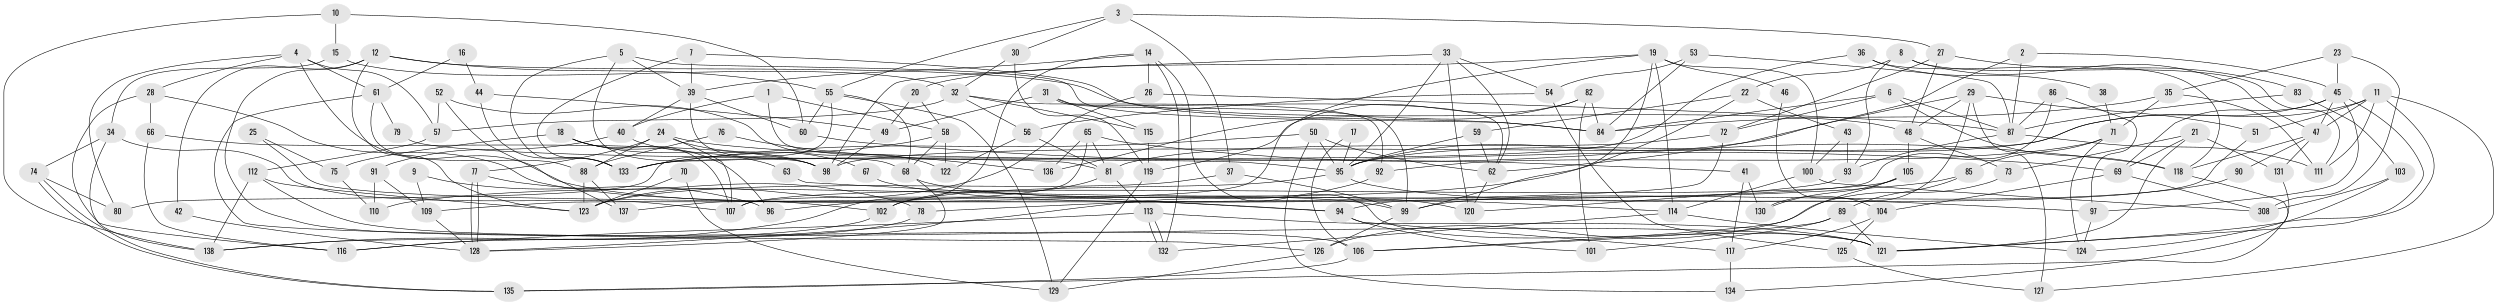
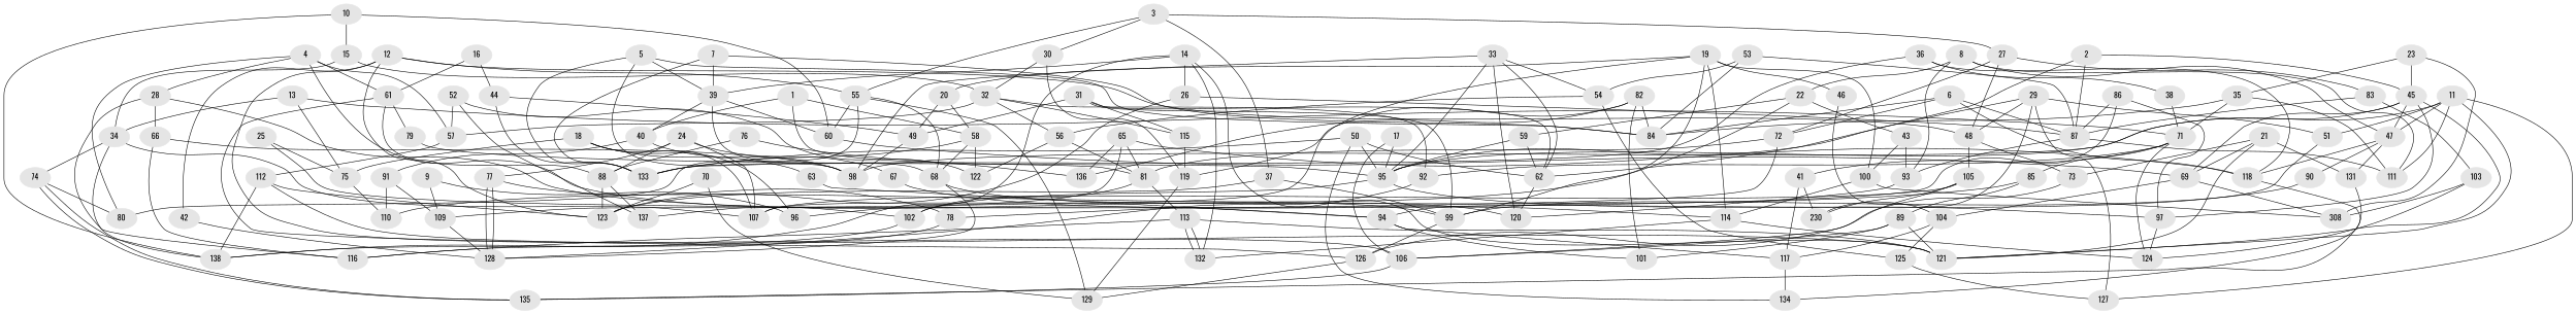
  graph {
    fontname=Oswald
    node [color=gray90 fontname=Oswald style=filled]
    edge [fontname=Oswald]
    1
    40
    58
    81
    98
    91
    133
    68
    122
    102
    113
    2
    45
    62
    87
    47
    121
    95
    69
    97
    120
    93
    111
    3
    27
    30
    37
    55
    72
    48
    83
    32
    119
    99
    123
    80
    60
    129
    4
    28
    57
    61
    66
    94
    116
    112
    88
    79
    126
    5
    39
    84
    6
    118
    78
    134
    7
    8
    22
    43
    59
    110
    131
    90
    9
    96
    109
    128
    10
    15
    138
    34
    11
    51
    127
    12
    42
    106
    73
    105
    135
+   13
    71
    75
    107
    74
    92
    85
    124
    14
    26
    132
    115
    56
    16
    44
    49
    17
    18
    63
    19
    20
    46
    100
    114
    104
    n107 [label=308]
    21
    23
    35
    24
    41
    67
    77
-   130
+   130 [label=230]
    117
    137
    25
    103
    101
    29
    31
    33
    54
    125
    36
    38
    50
    52
    53
    65
    136
    70
    89
    76
    82
    86
    1 -- 40
    1 -- 58
    1 -- 81
    40 -- 98
    40 -- 91
    58 -- 133
    58 -- 68
    58 -- 122
    81 -- 102
    81 -- 113
    91 -- 110
    91 -- 109
    68 -- 120
    68 -- 128
    102 -- 138
    113 -- 121
    113 -- 116
    113 -- 132
    113 -- 132
    2 -- 45
    2 -- 62
    2 -- 87
    45 -- 47
    45 -- 121
    45 -- 95
    45 -- 69
    45 -- 97
    62 -- 120
    87 -- 93
    87 -- 111
    47 -- 118
    47 -- 131
    47 -- 90
    95 -- 102
    95 -- 97
    69 -- 104
    69 -- n107
    97 -- 124
    93 -- 120
    3 -- 27
    3 -- 30
    3 -- 37
    3 -- 55
    27 -- 72
    27 -- 48
    27 -- 83
    30 -- 32
    30 -- 119
    37 -- 99
    37 -- 123
    55 -- 68
    55 -- 80
    55 -- 60
    55 -- 129
    72 -- 81
    72 -- 78
    48 -- 73
    48 -- 105
    83 -- 87
    83 -- 103
    32 -- 57
    32 -- 92
    32 -- 115
    32 -- 56
    119 -- 129
    99 -- 126
    60 -- 69
    4 -- 99
    4 -- 80
    4 -- 28
    4 -- 57
    4 -- 61
    28 -- 66
    28 -- 94
    28 -- 116
    57 -- 112
    61 -- 88
    61 -- 79
    61 -- 126
    66 -- 98
    66 -- 116
    94 -- 117
    94 -- 101
    112 -- 121
    112 -- 123
    112 -- 138
    88 -- 123
    88 -- 137
    79 -- 95
    126 -- 129
    5 -- 98
    5 -- 133
    5 -- 39
    5 -- 84
    39 -- 40
    39 -- 68
    39 -- 60
    6 -- 87
    6 -- 72
    6 -- 84
    6 -- 118
    118 -- 134
    78 -- 116
    7 -- 133
    7 -- 39
    7 -- 84
    8 -- 47
    8 -- 93
    8 -- 111
    8 -- 22
    22 -- 43
    22 -- 59
    22 -- 110
    43 -- 93
    43 -- 100
    59 -- 62
    59 -- 95
    131 -- 135
    90 -- 99
    9 -- 96
    9 -- 109
    109 -- 128
    10 -- 60
    10 -- 15
    10 -- 138
    15 -- 32
    15 -- 34
    34 -- 138
    34 -- 107
    34 -- 74
    11 -- 98
    11 -- 47
    11 -- 121
    11 -- 111
    11 -- 51
    11 -- 127
    51 -- 94
    12 -- 55
    12 -- 48
    12 -- 123
    12 -- 42
    12 -- 106
    42 -- 128
    106 -- 135
    73 -- 126
    105 -- 106
    105 -- 107
    105 -- 130
+   13 -- 34
+   13 -- 71
+   13 -- 75
    71 -- 92
    71 -- 85
    71 -- 124
    75 -- 110
    74 -- 80
    74 -- 135
    74 -- 135
    92 -- 128
    85 -- 96
    85 -- 89
    14 -- 121
    14 -- 39
    14 -- 138
    14 -- 26
    14 -- 132
    26 -- 87
    26 -- 123
    115 -- 119
    56 -- 81
    56 -- 122
    16 -- 61
    16 -- 44
    44 -- 133
    44 -- 49
    49 -- 98
    17 -- 95
    17 -- 106
    18 -- 96
    18 -- 75
    18 -- 107
    18 -- 63
    63 -- 94
    19 -- 99
    19 -- 107
    19 -- 20
    19 -- 46
    19 -- 100
    19 -- 114
    20 -- 58
    20 -- 49
    46 -- 104
    100 -- 114
    100 -- n107
    114 -- 124
    114 -- 132
    104 -- 117
    104 -- 125
    21 -- 121
    21 -- 69
    21 -- 131
    21 -- 73
    23 -- 45
    23 -- n107
    23 -- 35
    35 -- 111
    35 -- 84
    35 -- 71
    24 -- 88
    24 -- 107
-   24 -- 41
+   71 -- 41
    24 -- 67
    24 -- 77
    41 -- 130
    41 -- 117
    67 -- 114
    77 -- 78
    77 -- 128
    77 -- 128
    117 -- 134
    25 -- 102
    25 -- 75
    103 -- 124
    103 -- n107
    29 -- 95
    29 -- 48
    29 -- 51
    29 -- 127
    29 -- 130
    31 -- 62
    31 -- 99
    31 -- 115
    31 -- 49
    33 -- 98
    33 -- 62
    33 -- 95
    33 -- 120
    33 -- 54
    54 -- 56
    54 -- 125
    125 -- 127
    36 -- 133
    36 -- 118
    36 -- 38
    38 -- 71
    50 -- 133
    50 -- 62
    50 -- 95
    50 -- 134
    52 -- 122
    52 -- 57
    52 -- 137
    53 -- 87
    53 -- 84
    53 -- 54
    65 -- 81
    65 -- 118
    65 -- 137
    65 -- 136
    70 -- 123
    70 -- 129
    89 -- 121
    89 -- 106
    89 -- 101
    76 -- 88
    76 -- 136
    82 -- 119
    82 -- 84
    82 -- 101
    82 -- 136
    86 -- 87
    86 -- 97
    86 -- 109
  }
